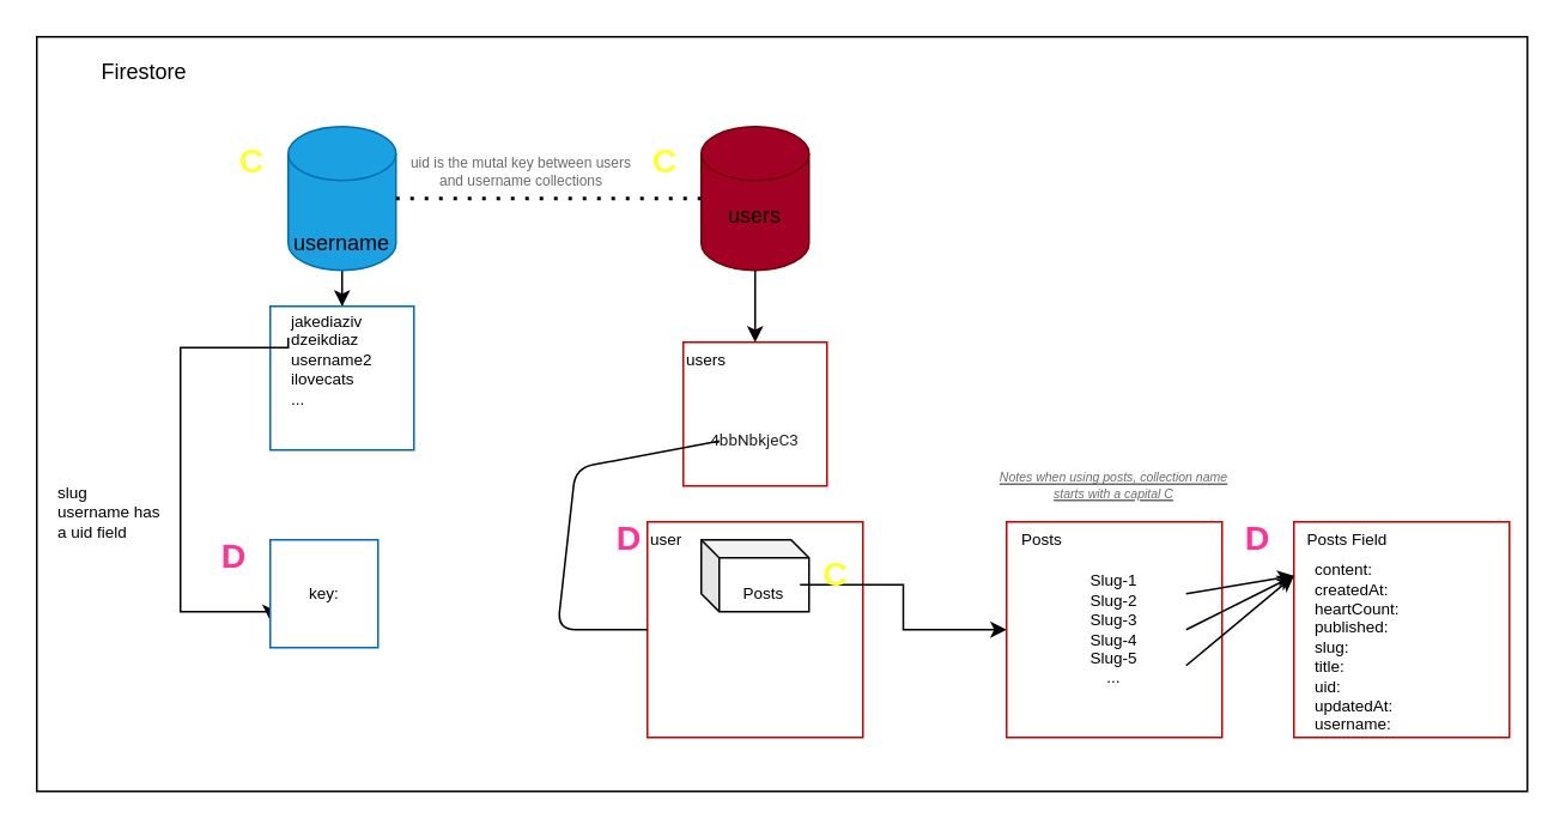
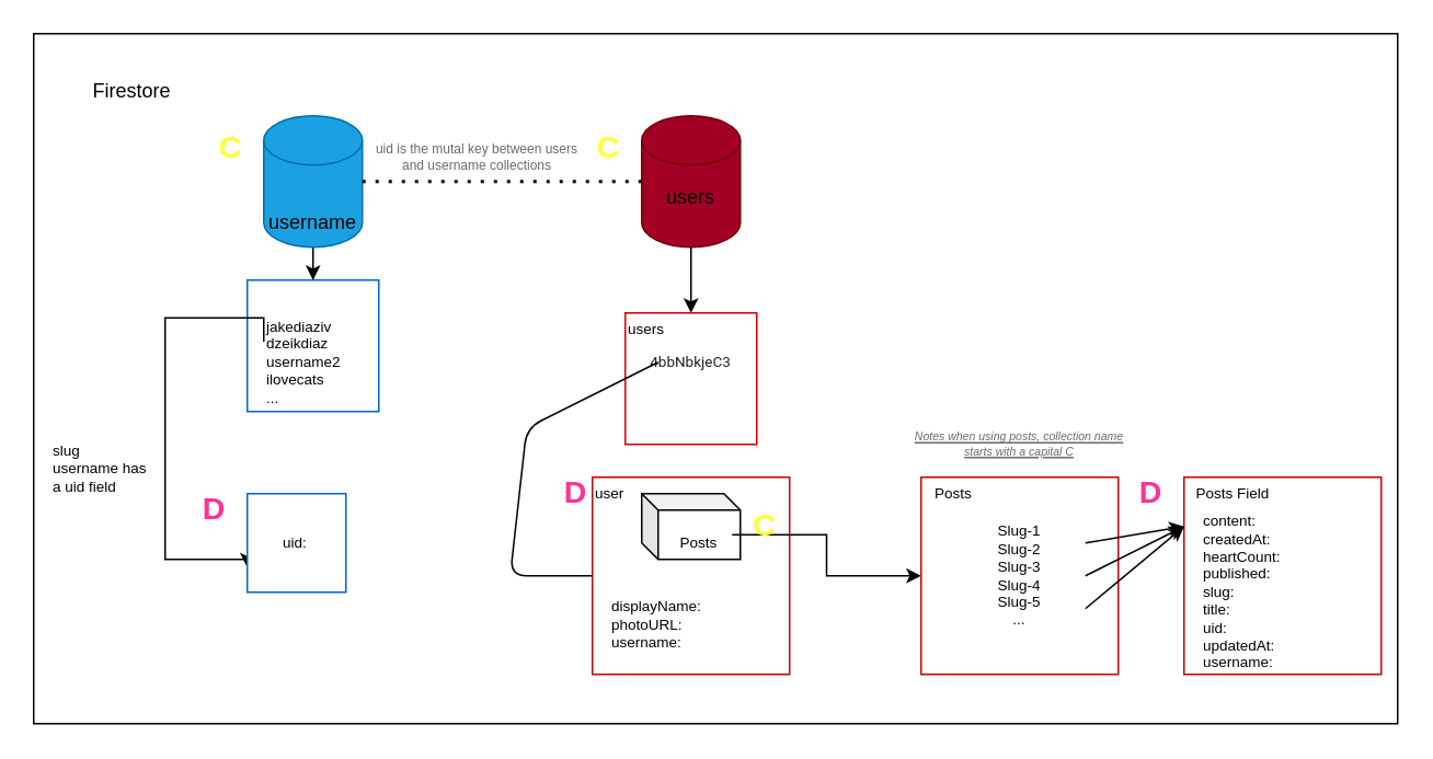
  <mxCell id="0" />
  <mxCell id="1" parent="0" />
  <mxCell id="2" value="" style="rounded=0;whiteSpace=wrap;html=1;" vertex="1" parent="1"><mxGeometry x="20" y="20" width="830" height="420" as="geometry" /></mxCell>
- <mxCell id="3" value="Firestore" style="text;html=1;strokeColor=none;fillColor=none;align=center;verticalAlign=middle;whiteSpace=wrap;rounded=0;" vertex="1" parent="1"><mxGeometry x="60" y="30" width="40" height="20" as="geometry" /></mxCell>
+ <mxCell id="3" value="Firestore" style="text;html=1;strokeColor=none;fillColor=none;align=center;verticalAlign=middle;whiteSpace=wrap;rounded=0;" vertex="1" parent="1"><mxGeometry x="60" y="45" width="40" height="20" as="geometry" /></mxCell>
  <mxCell id="4" style="edgeStyle=orthogonalEdgeStyle;rounded=0;orthogonalLoop=1;jettySize=auto;html=1;exitX=0.5;exitY=1;exitDx=0;exitDy=0;exitPerimeter=0;fontSize=19;fontColor=#FF3399;" edge="1" parent="1" source="5" target="34"><mxGeometry relative="1" as="geometry" /></mxCell>
  <mxCell id="5" value="" style="shape=cylinder3;whiteSpace=wrap;html=1;boundedLbl=1;backgroundOutline=1;size=15;fillColor=#1ba1e2;strokeColor=#006EAF;fontColor=#ffffff;" vertex="1" parent="1"><mxGeometry x="160" y="70" width="60" height="80" as="geometry" /></mxCell>
  <mxCell id="6" value="" style="shape=cylinder3;whiteSpace=wrap;html=1;boundedLbl=1;backgroundOutline=1;size=15;fillColor=#a20025;strokeColor=#6F0000;fontColor=#ffffff;" vertex="1" parent="1"><mxGeometry x="390" y="70" width="60" height="80" as="geometry" /></mxCell>
  <mxCell id="7" value="username" style="text;html=1;strokeColor=none;fillColor=none;align=center;verticalAlign=middle;whiteSpace=wrap;rounded=0;" vertex="1" parent="1"><mxGeometry x="170" y="125" width="40" height="20" as="geometry" /></mxCell>
  <mxCell id="8" value="users" style="text;html=1;strokeColor=none;fillColor=none;align=center;verticalAlign=middle;whiteSpace=wrap;rounded=0;" vertex="1" parent="1"><mxGeometry x="400" y="110" width="40" height="20" as="geometry" /></mxCell>
  <mxCell id="9" value="" style="whiteSpace=wrap;html=1;aspect=fixed;strokeColor=#CC0000;" vertex="1" parent="1"><mxGeometry x="380" y="190" width="80" height="80" as="geometry" /></mxCell>
  <mxCell id="10" value="" style="endArrow=classic;html=1;exitX=0.5;exitY=1;exitDx=0;exitDy=0;exitPerimeter=0;entryX=0.5;entryY=0;entryDx=0;entryDy=0;" edge="1" parent="1" source="6" target="9"><mxGeometry width="50" height="50" relative="1" as="geometry"><mxPoint x="260" y="310" as="sourcePoint" /><mxPoint x="310" y="260" as="targetPoint" /></mxGeometry></mxCell>
- <mxCell id="11" value="&lt;span style=&quot;color: rgba(0, 0, 0, 0.87); font-family: roboto, &amp;quot;helvetica neue&amp;quot;, sans-serif; background-color: rgb(255, 255, 255); font-size: 9px;&quot;&gt;4bbNbkjeC3&lt;/span&gt;" style="text;html=1;strokeColor=none;fillColor=none;align=center;verticalAlign=middle;whiteSpace=wrap;rounded=0;fontSize=9;" vertex="1" parent="1"><mxGeometry x="400" y="235" width="40" height="20" as="geometry" /></mxCell>
+ <mxCell id="11" value="&lt;span style=&quot;color: rgba(0, 0, 0, 0.87); font-family: roboto, &amp;quot;helvetica neue&amp;quot;, sans-serif; background-color: rgb(255, 255, 255); font-size: 9px;&quot;&gt;4bbNbkjeC3&lt;/span&gt;" style="text;html=1;strokeColor=none;fillColor=none;align=center;verticalAlign=middle;whiteSpace=wrap;rounded=0;fontSize=9;" vertex="1" parent="1"><mxGeometry x="400" y="210" width="40" height="20" as="geometry" /></mxCell>
  <mxCell id="12" value="" style="whiteSpace=wrap;html=1;aspect=fixed;fontSize=9;strokeColor=#CC0000;" vertex="1" parent="1"><mxGeometry x="360" y="290" width="120" height="120" as="geometry" /></mxCell>
  <mxCell id="13" value="" style="endArrow=none;html=1;fontSize=9;entryX=0;entryY=0.5;entryDx=0;entryDy=0;" edge="1" parent="1" source="12" target="11"><mxGeometry width="50" height="50" relative="1" as="geometry"><mxPoint x="160" y="540" as="sourcePoint" /><mxPoint x="210" y="490" as="targetPoint" /><Array as="points"><mxPoint x="310" y="350" /><mxPoint x="320" y="260" /></Array></mxGeometry></mxCell>
+ <mxCell id="14" value="displayName:&lt;br&gt;photoURL:&lt;br&gt;username:" style="text;html=1;strokeColor=none;fillColor=none;align=left;verticalAlign=middle;whiteSpace=wrap;rounded=0;fontSize=9;" vertex="1" parent="1"><mxGeometry x="370" y="370" width="40" height="20" as="geometry" /></mxCell>
  <mxCell id="15" value="" style="shape=cube;whiteSpace=wrap;html=1;boundedLbl=1;backgroundOutline=1;darkOpacity=0.05;darkOpacity2=0.1;fontSize=9;align=left;size=10;" vertex="1" parent="1"><mxGeometry x="390" y="300" width="60" height="40" as="geometry" /></mxCell>
  <mxCell id="16" style="edgeStyle=orthogonalEdgeStyle;rounded=0;orthogonalLoop=1;jettySize=auto;html=1;exitX=1;exitY=0.25;exitDx=0;exitDy=0;entryX=0;entryY=0.5;entryDx=0;entryDy=0;fontSize=9;" edge="1" parent="1" source="17" target="18"><mxGeometry relative="1" as="geometry" /></mxCell>
  <mxCell id="17" value="Posts" style="text;html=1;strokeColor=none;fillColor=none;align=center;verticalAlign=middle;whiteSpace=wrap;rounded=0;fontSize=9;" vertex="1" parent="1"><mxGeometry x="405" y="320" width="40" height="20" as="geometry" /></mxCell>
  <mxCell id="18" value="" style="whiteSpace=wrap;html=1;aspect=fixed;fontSize=9;align=left;strokeColor=#CC0000;" vertex="1" parent="1"><mxGeometry x="560" y="290" width="120" height="120" as="geometry" /></mxCell>
  <mxCell id="19" value="Slug-1&lt;br&gt;Slug-2&lt;br&gt;Slug-3&lt;br&gt;Slug-4&lt;br&gt;Slug-5&lt;br&gt;..." style="text;html=1;strokeColor=none;fillColor=none;align=center;verticalAlign=middle;whiteSpace=wrap;rounded=0;fontSize=9;" vertex="1" parent="1"><mxGeometry x="580" y="310" width="80" height="80" as="geometry" /></mxCell>
  <mxCell id="20" value="" style="whiteSpace=wrap;html=1;aspect=fixed;fontSize=9;align=left;strokeColor=#CC0000;" vertex="1" parent="1"><mxGeometry x="720" y="290" width="120" height="120" as="geometry" /></mxCell>
  <mxCell id="21" value="content:&lt;br&gt;createdAt:&lt;br&gt;heartCount:&lt;br&gt;published:&amp;nbsp;&lt;br&gt;slug:&lt;br&gt;title:&amp;nbsp;&lt;br&gt;uid:&amp;nbsp;&lt;br&gt;updatedAt:&amp;nbsp;&lt;br&gt;username:&amp;nbsp;" style="text;html=1;strokeColor=none;fillColor=none;align=left;verticalAlign=middle;whiteSpace=wrap;rounded=0;fontSize=9;" vertex="1" parent="1"><mxGeometry x="730" y="300" width="100" height="120" as="geometry" /></mxCell>
  <mxCell id="22" value="" style="endArrow=classic;html=1;fontSize=9;exitX=1;exitY=0.25;exitDx=0;exitDy=0;entryX=0;entryY=0.25;entryDx=0;entryDy=0;" edge="1" parent="1" source="19" target="20"><mxGeometry width="50" height="50" relative="1" as="geometry"><mxPoint x="650" y="370" as="sourcePoint" /><mxPoint x="700" y="320" as="targetPoint" /></mxGeometry></mxCell>
  <mxCell id="23" value="" style="endArrow=classic;html=1;fontSize=9;exitX=1;exitY=0.5;exitDx=0;exitDy=0;entryX=0;entryY=0.25;entryDx=0;entryDy=0;" edge="1" parent="1" source="19" target="20"><mxGeometry width="50" height="50" relative="1" as="geometry"><mxPoint x="650" y="390" as="sourcePoint" /><mxPoint x="700" y="340" as="targetPoint" /></mxGeometry></mxCell>
  <mxCell id="24" value="" style="endArrow=classic;html=1;fontSize=9;entryX=0;entryY=0.25;entryDx=0;entryDy=0;exitX=1;exitY=0.75;exitDx=0;exitDy=0;" edge="1" parent="1" source="19" target="20"><mxGeometry width="50" height="50" relative="1" as="geometry"><mxPoint x="670" y="360" as="sourcePoint" /><mxPoint x="730" y="330" as="targetPoint" /></mxGeometry></mxCell>
  <mxCell id="25" value="C" style="text;html=1;strokeColor=none;fillColor=none;align=center;verticalAlign=middle;whiteSpace=wrap;rounded=0;fontSize=19;fontStyle=1;fontColor=#FFFF33;" vertex="1" parent="1"><mxGeometry x="350" y="80" width="40" height="20" as="geometry" /></mxCell>
  <mxCell id="26" value="C" style="text;html=1;strokeColor=none;fillColor=none;align=center;verticalAlign=middle;whiteSpace=wrap;rounded=0;fontSize=19;fontStyle=1;fontColor=#FFFF33;" vertex="1" parent="1"><mxGeometry x="445" y="310" width="40" height="20" as="geometry" /></mxCell>
  <mxCell id="27" value="D" style="text;html=1;strokeColor=none;fillColor=none;align=center;verticalAlign=middle;whiteSpace=wrap;rounded=0;fontSize=19;fontStyle=1;fontColor=#FF3399;" vertex="1" parent="1"><mxGeometry x="330" y="290" width="40" height="20" as="geometry" /></mxCell>
  <mxCell id="28" value="Posts" style="text;html=1;strokeColor=none;fillColor=none;align=center;verticalAlign=middle;whiteSpace=wrap;rounded=0;fontSize=9;" vertex="1" parent="1"><mxGeometry x="560" y="290" width="40" height="20" as="geometry" /></mxCell>
  <mxCell id="29" value="D" style="text;html=1;strokeColor=none;fillColor=none;align=center;verticalAlign=middle;whiteSpace=wrap;rounded=0;fontSize=19;fontStyle=1;fontColor=#FF3399;" vertex="1" parent="1"><mxGeometry x="680" y="290" width="40" height="20" as="geometry" /></mxCell>
  <mxCell id="30" value="users" style="text;html=1;strokeColor=none;fillColor=none;align=left;verticalAlign=middle;whiteSpace=wrap;rounded=0;fontSize=9;" vertex="1" parent="1"><mxGeometry x="380" y="190" width="40" height="20" as="geometry" /></mxCell>
  <mxCell id="31" value="user" style="text;html=1;strokeColor=none;fillColor=none;align=left;verticalAlign=middle;whiteSpace=wrap;rounded=0;fontSize=9;" vertex="1" parent="1"><mxGeometry x="360" y="290" width="40" height="20" as="geometry" /></mxCell>
  <mxCell id="32" value="Posts Field" style="text;html=1;strokeColor=none;fillColor=none;align=center;verticalAlign=middle;whiteSpace=wrap;rounded=0;fontSize=9;" vertex="1" parent="1"><mxGeometry x="720" y="290" width="60" height="20" as="geometry" /></mxCell>
  <mxCell id="33" value="C" style="text;html=1;strokeColor=none;fillColor=none;align=center;verticalAlign=middle;whiteSpace=wrap;rounded=0;fontSize=19;fontStyle=1;fontColor=#FFFF33;" vertex="1" parent="1"><mxGeometry x="120" y="80" width="40" height="20" as="geometry" /></mxCell>
  <mxCell id="34" value="" style="whiteSpace=wrap;html=1;aspect=fixed;strokeColor=#0066CC;" vertex="1" parent="1"><mxGeometry x="150" y="170" width="80" height="80" as="geometry" /></mxCell>
  <mxCell id="35" style="edgeStyle=orthogonalEdgeStyle;rounded=0;orthogonalLoop=1;jettySize=auto;html=1;exitX=0;exitY=0.25;exitDx=0;exitDy=0;entryX=0;entryY=0.75;entryDx=0;entryDy=0;fontSize=19;fontColor=#FF3399;" edge="1" parent="1" source="36" target="37"><mxGeometry relative="1" as="geometry"><Array as="points"><mxPoint x="100" y="193" /><mxPoint x="100" y="340" /></Array></mxGeometry></mxCell>
- <mxCell id="36" value="jakediaziv&lt;br&gt;dzeikdiaz&lt;br&gt;username2&lt;br&gt;ilovecats&lt;br&gt;..." style="text;html=1;strokeColor=none;fillColor=none;align=left;verticalAlign=middle;whiteSpace=wrap;rounded=0;fontSize=9;" vertex="1" parent="1"><mxGeometry x="160" y="175" width="60" height="50" as="geometry" /></mxCell>
+ <mxCell id="36" value="jakediaziv&lt;br&gt;dzeikdiaz&lt;br&gt;username2&lt;br&gt;ilovecats&lt;br&gt;..." style="text;html=1;strokeColor=none;fillColor=none;align=left;verticalAlign=middle;whiteSpace=wrap;rounded=0;fontSize=9;" vertex="1" parent="1"><mxGeometry x="160" y="195" width="60" height="50" as="geometry" /></mxCell>
  <mxCell id="37" value="" style="whiteSpace=wrap;html=1;aspect=fixed;strokeColor=#0066CC;" vertex="1" parent="1"><mxGeometry x="150" y="300" width="60" height="60" as="geometry" /></mxCell>
  <mxCell id="38" value="slug username has a uid field" style="text;html=1;strokeColor=none;fillColor=none;align=left;verticalAlign=middle;whiteSpace=wrap;rounded=0;fontSize=9;" vertex="1" parent="1"><mxGeometry x="30" y="260" width="60" height="50" as="geometry" /></mxCell>
- <mxCell id="39" value="key:" style="text;html=1;strokeColor=none;fillColor=none;align=left;verticalAlign=middle;whiteSpace=wrap;rounded=0;fontSize=9;" vertex="1" parent="1"><mxGeometry x="170" y="305" width="60" height="50" as="geometry" /></mxCell>
+ <mxCell id="39" value="uid:" style="text;html=1;strokeColor=none;fillColor=none;align=left;verticalAlign=middle;whiteSpace=wrap;rounded=0;fontSize=9;" vertex="1" parent="1"><mxGeometry x="170" y="305" width="60" height="50" as="geometry" /></mxCell>
  <mxCell id="40" value="D" style="text;html=1;strokeColor=none;fillColor=none;align=center;verticalAlign=middle;whiteSpace=wrap;rounded=0;fontSize=19;fontStyle=1;fontColor=#FF3399;" vertex="1" parent="1"><mxGeometry x="110" y="300" width="40" height="20" as="geometry" /></mxCell>
  <mxCell id="41" value="" style="endArrow=none;dashed=1;html=1;dashPattern=1 3;strokeWidth=2;fontSize=19;fontColor=#FF3399;exitX=1;exitY=0.5;exitDx=0;exitDy=0;exitPerimeter=0;entryX=0;entryY=0.5;entryDx=0;entryDy=0;entryPerimeter=0;" edge="1" parent="1" source="5" target="6"><mxGeometry width="50" height="50" relative="1" as="geometry"><mxPoint x="240" y="110" as="sourcePoint" /><mxPoint x="290" y="60" as="targetPoint" /></mxGeometry></mxCell>
  <mxCell id="42" value="uid is the mutal key between users and username collections" style="text;html=1;strokeColor=none;fillColor=none;align=center;verticalAlign=middle;whiteSpace=wrap;rounded=0;fontSize=8;fontColor=#6B6B6B;" vertex="1" parent="1"><mxGeometry x="220" y="70" width="140" height="50" as="geometry" /></mxCell>
  <mxCell id="43" value="Notes when using posts, collection name starts with a capital C" style="text;html=1;strokeColor=none;fillColor=none;align=center;verticalAlign=middle;whiteSpace=wrap;rounded=0;fontSize=7;fontColor=#6B6B6B;fontStyle=6" vertex="1" parent="1"><mxGeometry x="555" y="260" width="130" height="20" as="geometry" /></mxCell>
